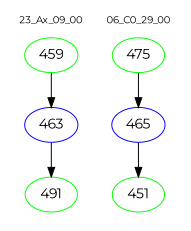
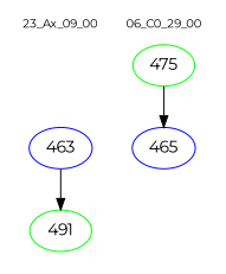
  digraph {
    fontname=Montserrat
    node [color=green fontname=Montserrat]
    edge [color=black fontname=Montserrat]
-   n1 [label=459]
    n2 [color=blue label=463]
    n3 [label=491]
    n4 [label=475]
    n5 [color=blue label=465]
-   n6 [label=451]
    subgraph cluster_1 {
      color=white
      fontsize=10
      label="23_Ax_09_00"
-     n1
      n2
      n3
    }
    subgraph cluster_2 {
      color=white
      fontsize=10
      label="06_C0_29_00"
      n4
      n5
-     n6
    }
-   n1 -> n2
    n2 -> n3
    n4 -> n5
-   n5 -> n6
  }
